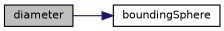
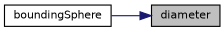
  digraph {
    rankdir=RL
    node [color=black fontname=Helvetica fontsize=10 shape=record style=filled]
    n1 [fillcolor=grey75 fontcolor=black height=0.2 label=diameter width=0.4]
    n2 [fillcolor=white height=0.2 label=boundingSphere width=0.4]
-   n2 -> n1 [color=midnightblue dir=back fontname=Helvetica fontsize=10 labelfontname=Helvetica labelfontsize=10 style=solid]
+   n1 -> n2 [color=midnightblue dir=back fontname=Helvetica fontsize=10 labelfontname=Helvetica labelfontsize=10 style=solid]
  }
